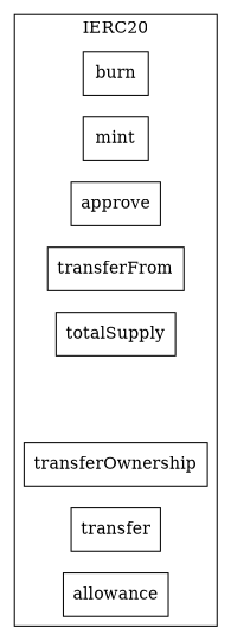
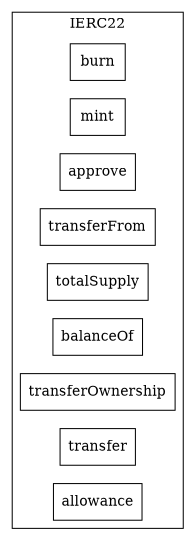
  strict digraph {
    rankdir=LR
    node [shape=box]
    n1 [label=burn]
    n2 [label=mint]
    n3 [label=approve]
    n4 [label=transferFrom]
    n5 [label=totalSupply]
+   n6 [label=balanceOf]
    n7 [label=transferOwnership]
    n8 [label=transfer]
    n9 [label=allowance]
    subgraph cluster_1 {
-     label=IERC20
+     label=IERC22
      n1
      n2
      n3
      n4
      n5
+     n6
      n7
      n8
      n9
    }
    subgraph cluster_2 {
      label="[Solidity]"
    }
  }
